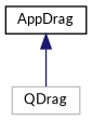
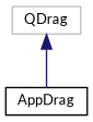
  digraph {
    rankdir=TB
    fontname=Lato
    node [fillcolor=white fontname=Lato fontsize=10 shape=record style=filled]
    n1 [color=grey75 height=0.2 label=QDrag width=0.4]
    n2 [color=black height=0.2 label=AppDrag width=0.4]
-   n2 -> n1 [color=midnightblue dir=back fontname=Lato fontsize=10 labelfontname=Helvetica labelfontsize=10 style=solid]
+   n1 -> n2 [color=midnightblue dir=back fontname=Lato fontsize=10 labelfontname=Helvetica labelfontsize=10 style=solid]
  }
